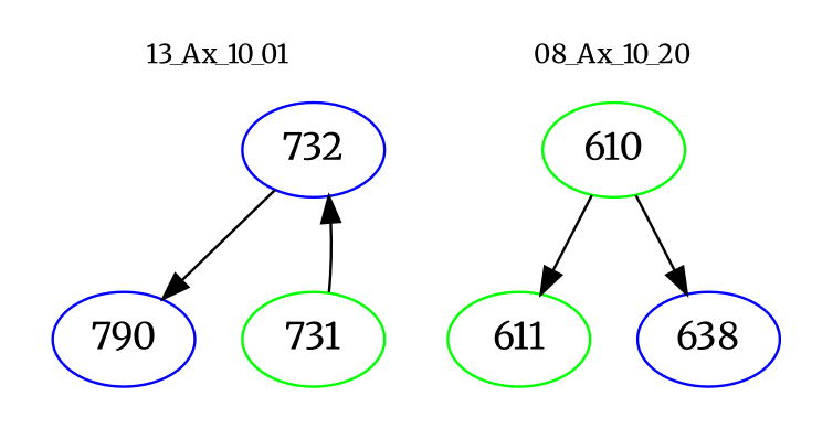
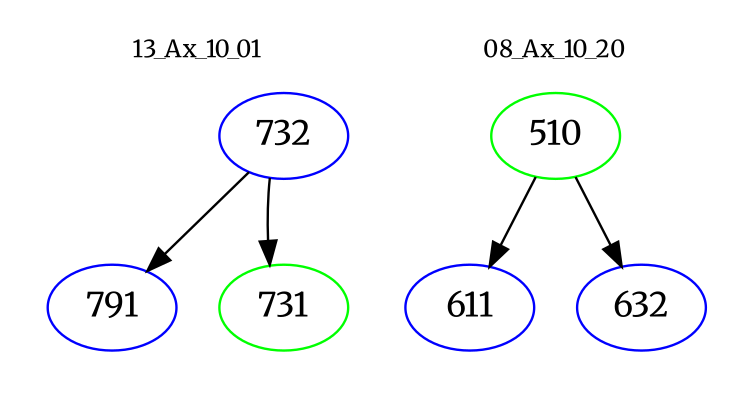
  digraph {
    fontname=Merriweather
    node [color=blue fontname=Merriweather]
    edge [color=black fontname=Merriweather]
    n1 [label=732]
-   n2 [label=790]
+   n2 [label=791]
    n3 [color=green label=731]
-   n4 [color=green label=610]
-   n5 [color=green label=611]
-   n6 [label=638]
+   n4 [color=green label=510]
+   n5 [label=611]
+   n6 [label=632]
    subgraph cluster_1 {
      color=white
      fontsize=10
      label="13_Ax_10_01"
      n1
      n2
      n3
    }
    subgraph cluster_2 {
      color=white
      fontsize=10
      label="08_Ax_10_20"
      n4
      n5
      n6
    }
    n1 -> n2
-   n3 -> n1
+   n1 -> n3
    n4 -> n5
    n4 -> n6
  }
